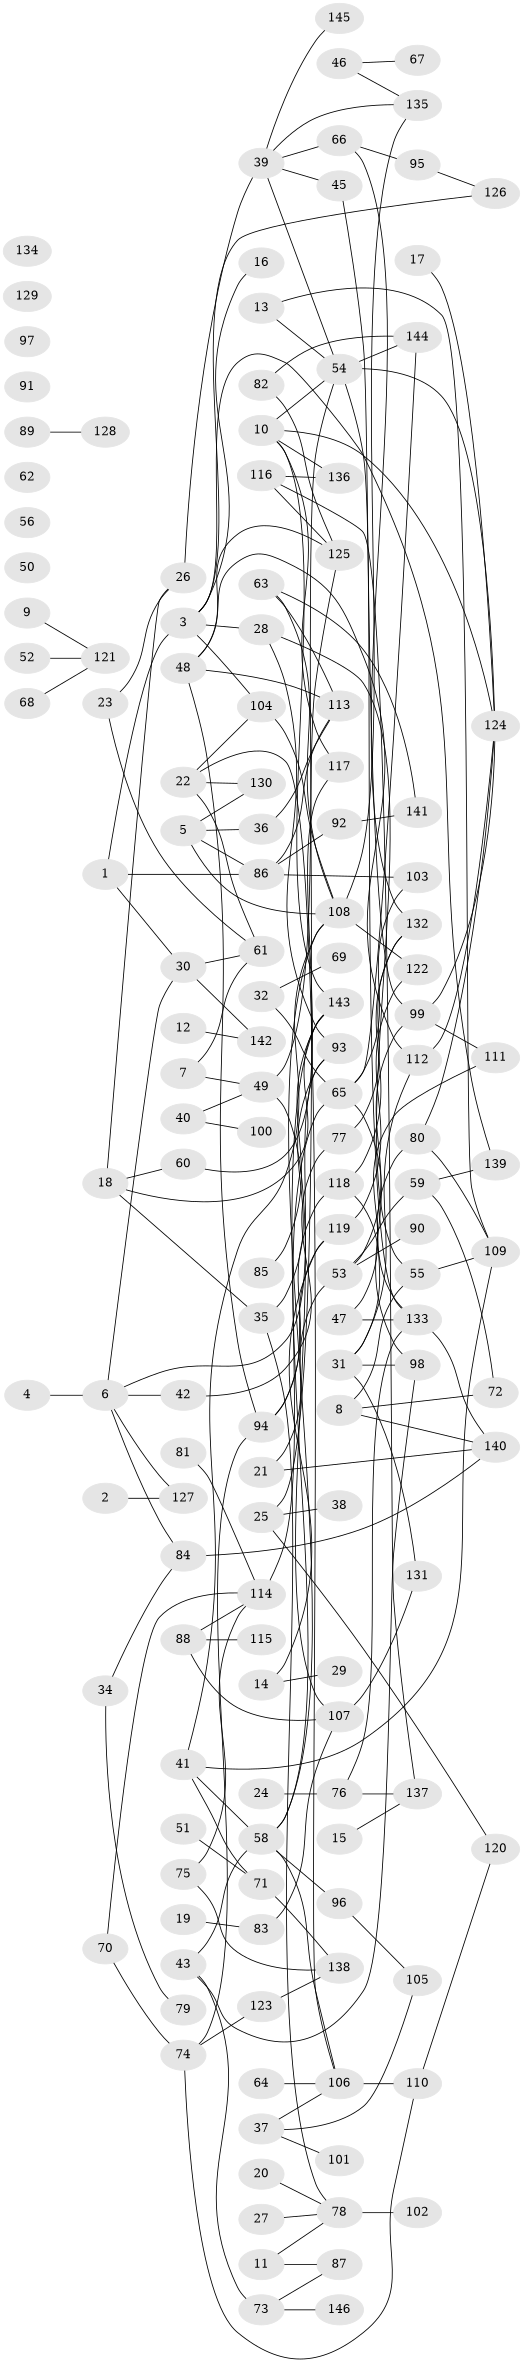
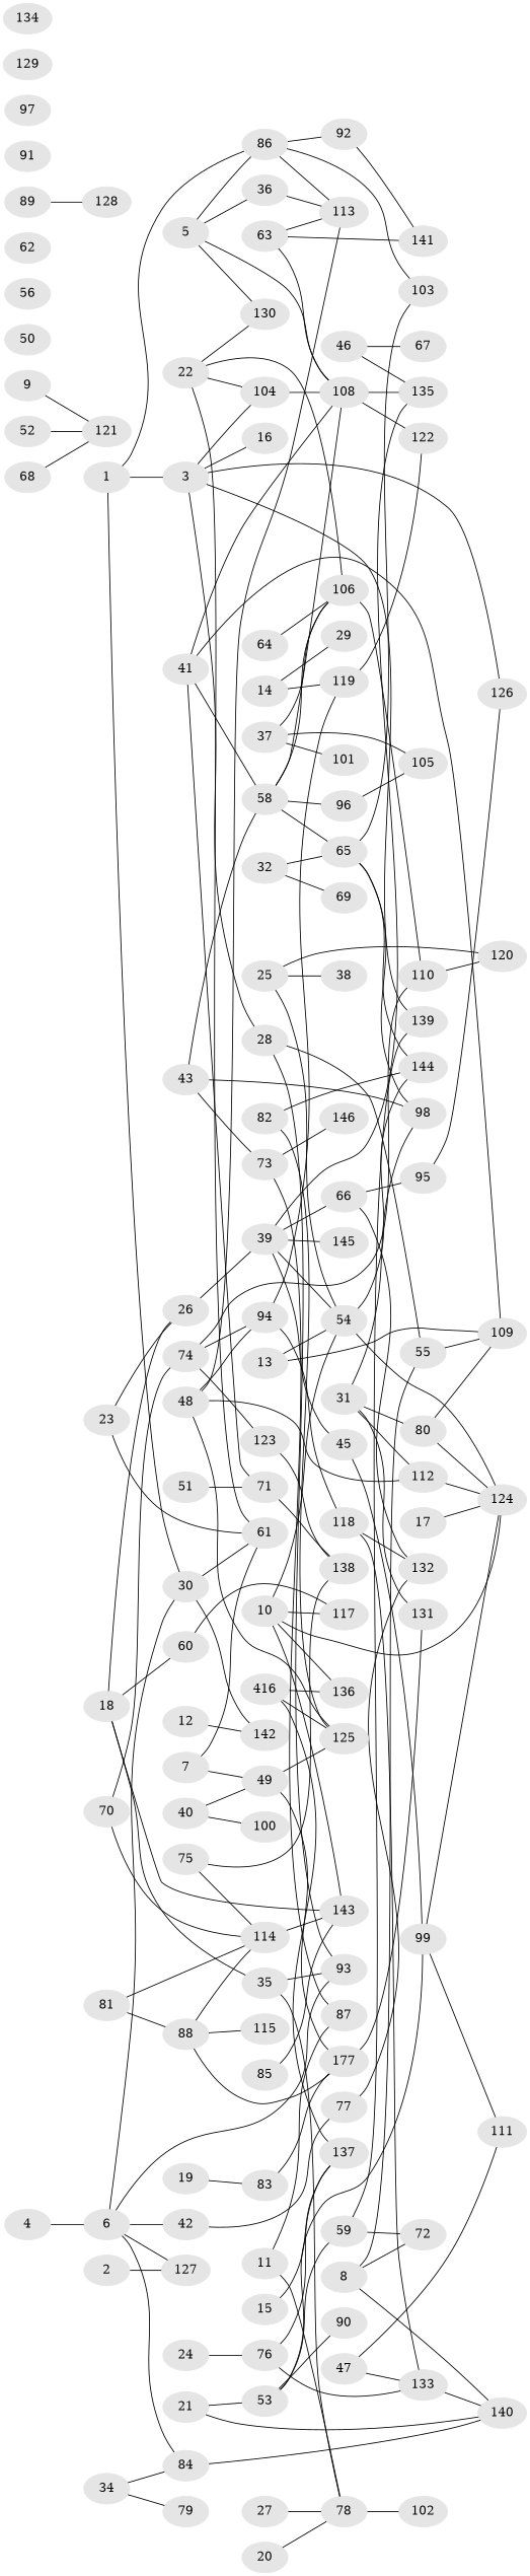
  graph {
    rankdir=LR
    node [color=gray90 style=filled]
    1
    3
    30
    86
    16
    28
    104
    126
    139
    61
    142
    113
    103
    92
    2
    127
    93
    55
    108
    4
    6
    42
    84
    5
    36
    130
    75
    114
    138
    135
    122
    77
    140
    7
    49
    125
-   107
+   107 [label=177]
    8
    72
    109
    9
    121
    10
    54
    117
    124
    136
    143
    133
    144
    11
    78
    87
    102
    12
    13
    14
    29
    119
    15
    137
    17
    18
    26
    35
    60
    39
    19
    83
    20
    45
    99
    21
    53
    59
    90
    22
    106
    110
    23
    24
    76
    25
    38
    120
    66
    145
    27
    31
    80
    98
    112
    131
    32
    65
    69
    34
    79
    37
    101
    105
    95
    132
    40
    100
    41
    58
    71
    96
    43
    73
    146
    111
    46
    67
    47
    48
    94
    118
    50
    51
    52
    56
    62
    63
    141
    64
    68
    70
    74
    123
    81
    88
    115
    82
    85
    89
    128
    91
    97
-   116
+   116 [label=416]
    129
    134
    1 -- 3
    1 -- 30
    1 -- 86
    3 -- 16
    3 -- 28
    3 -- 104
    3 -- 126
    3 -- 139
    30 -- 61
    30 -- 142
    86 -- 113
    86 -- 103
    86 -- 92
    28 -- 93
    28 -- 55
    104 -- 108
    92 -- 141
    2 -- 127
    55 -- 109
    108 -- 135
    108 -- 122
    4 -- 6
    6 -- 30
    6 -- 127
    6 -- 93
    6 -- 42
    6 -- 84
    42 -- 77
    84 -- 140
    5 -- 86
    5 -- 108
    5 -- 36
    5 -- 130
    36 -- 113
    75 -- 114
    75 -- 138
    114 -- 143
    77 -- 132
    7 -- 61
    7 -- 49
    49 -- 125
    49 -- 107
    107 -- 131
    8 -- 55
    8 -- 140
    8 -- 72
    9 -- 121
    10 -- 54
    10 -- 117
    10 -- 124
    10 -- 136
    10 -- 143
    54 -- 124
-   54 -- 133
    54 -- 144
    133 -- 140
    11 -- 78
    11 -- 87
    78 -- 102
    12 -- 142
    13 -- 109
    13 -- 54
    14 -- 29
    14 -- 119
    119 -- 122
    15 -- 137
    17 -- 124
    18 -- 143
    18 -- 26
    18 -- 35
    18 -- 60
    26 -- 39
    35 -- 93
    35 -- 78
    60 -- 117
    39 -- 135
    39 -- 54
    39 -- 45
    39 -- 66
    39 -- 145
    19 -- 83
    83 -- 107
    20 -- 78
    45 -- 99
    99 -- 124
    99 -- 111
    21 -- 140
    21 -- 53
    53 -- 99
    53 -- 59
    53 -- 90
    59 -- 139
    59 -- 72
    22 -- 104
    22 -- 61
    22 -- 130
    22 -- 106
    106 -- 110
    110 -- 120
    23 -- 61
    23 -- 26
    24 -- 76
    76 -- 133
    76 -- 137
    25 -- 54
    25 -- 38
    25 -- 120
    66 -- 95
    66 -- 132
    27 -- 78
    31 -- 80
    31 -- 98
    31 -- 112
    31 -- 131
    80 -- 109
    80 -- 124
    112 -- 124
    32 -- 65
    32 -- 69
    65 -- 103
    65 -- 144
    65 -- 98
    34 -- 84
    34 -- 79
    37 -- 106
    37 -- 101
    37 -- 105
    95 -- 126
    40 -- 49
    40 -- 100
    41 -- 108
    41 -- 109
    41 -- 58
    41 -- 71
    58 -- 108
    58 -- 106
    58 -- 65
    58 -- 96
    71 -- 138
    96 -- 105
    43 -- 98
    43 -- 58
    43 -- 73
    73 -- 87
    73 -- 146
    46 -- 135
    46 -- 67
    47 -- 133
    47 -- 111
    48 -- 113
    48 -- 125
    48 -- 112
    48 -- 94
    94 -- 119
    94 -- 118
    118 -- 133
    118 -- 132
    51 -- 71
    52 -- 121
    63 -- 113
    63 -- 108
    63 -- 141
    64 -- 106
    68 -- 121
    70 -- 114
    70 -- 74
    74 -- 110
    74 -- 94
    74 -- 123
    123 -- 138
    81 -- 114
+   81 -- 88
    88 -- 114
    88 -- 107
    88 -- 115
    82 -- 125
    82 -- 144
    85 -- 143
    89 -- 128
    116 -- 125
    116 -- 136
    116 -- 137
  }
